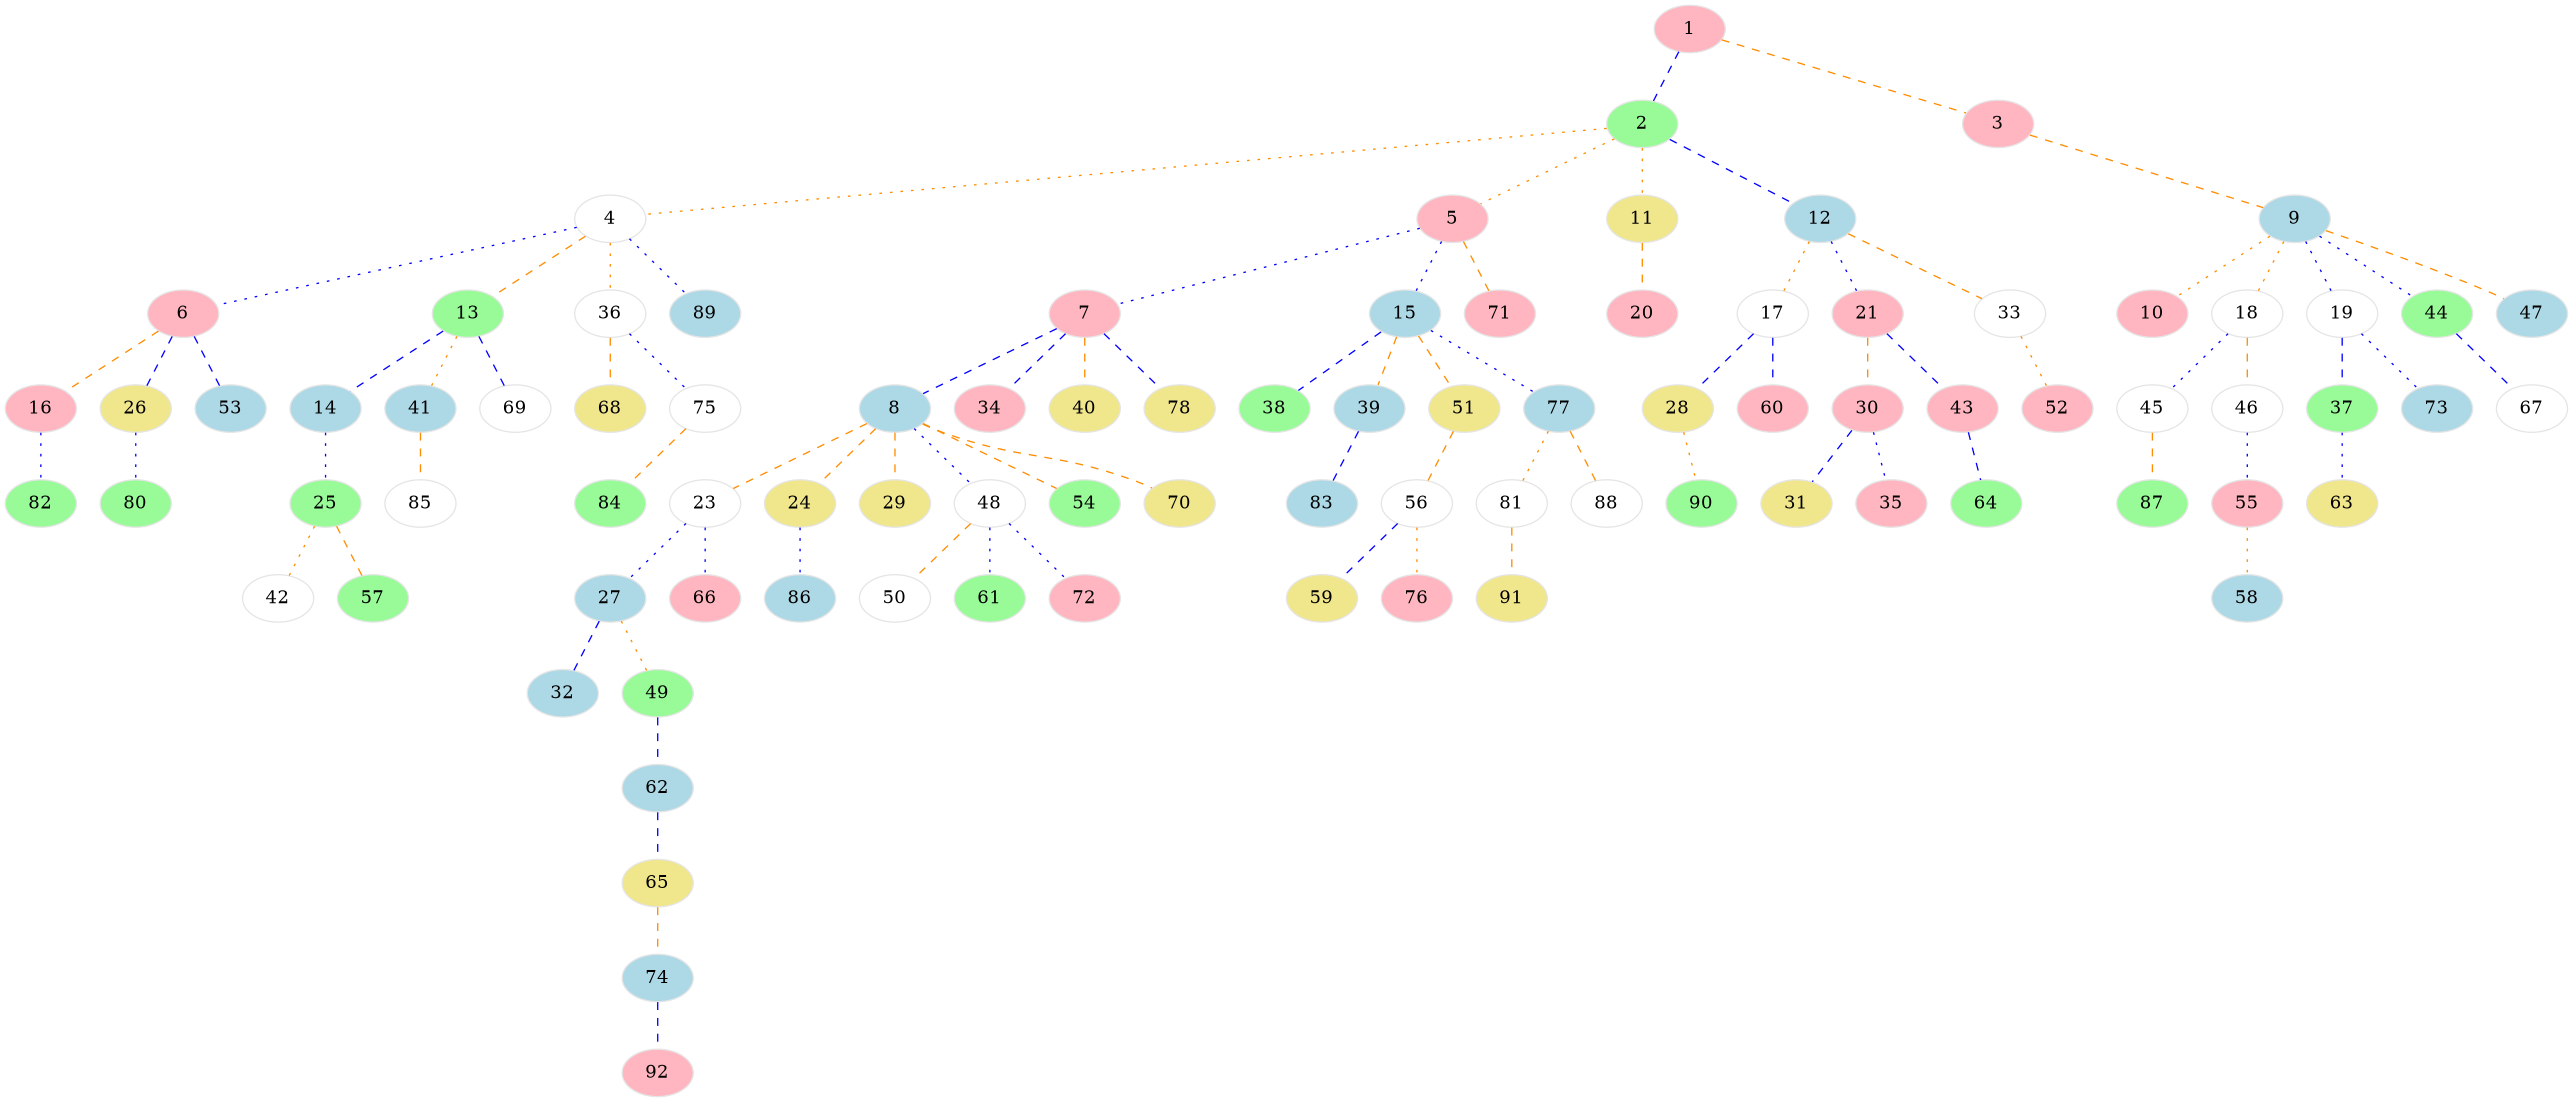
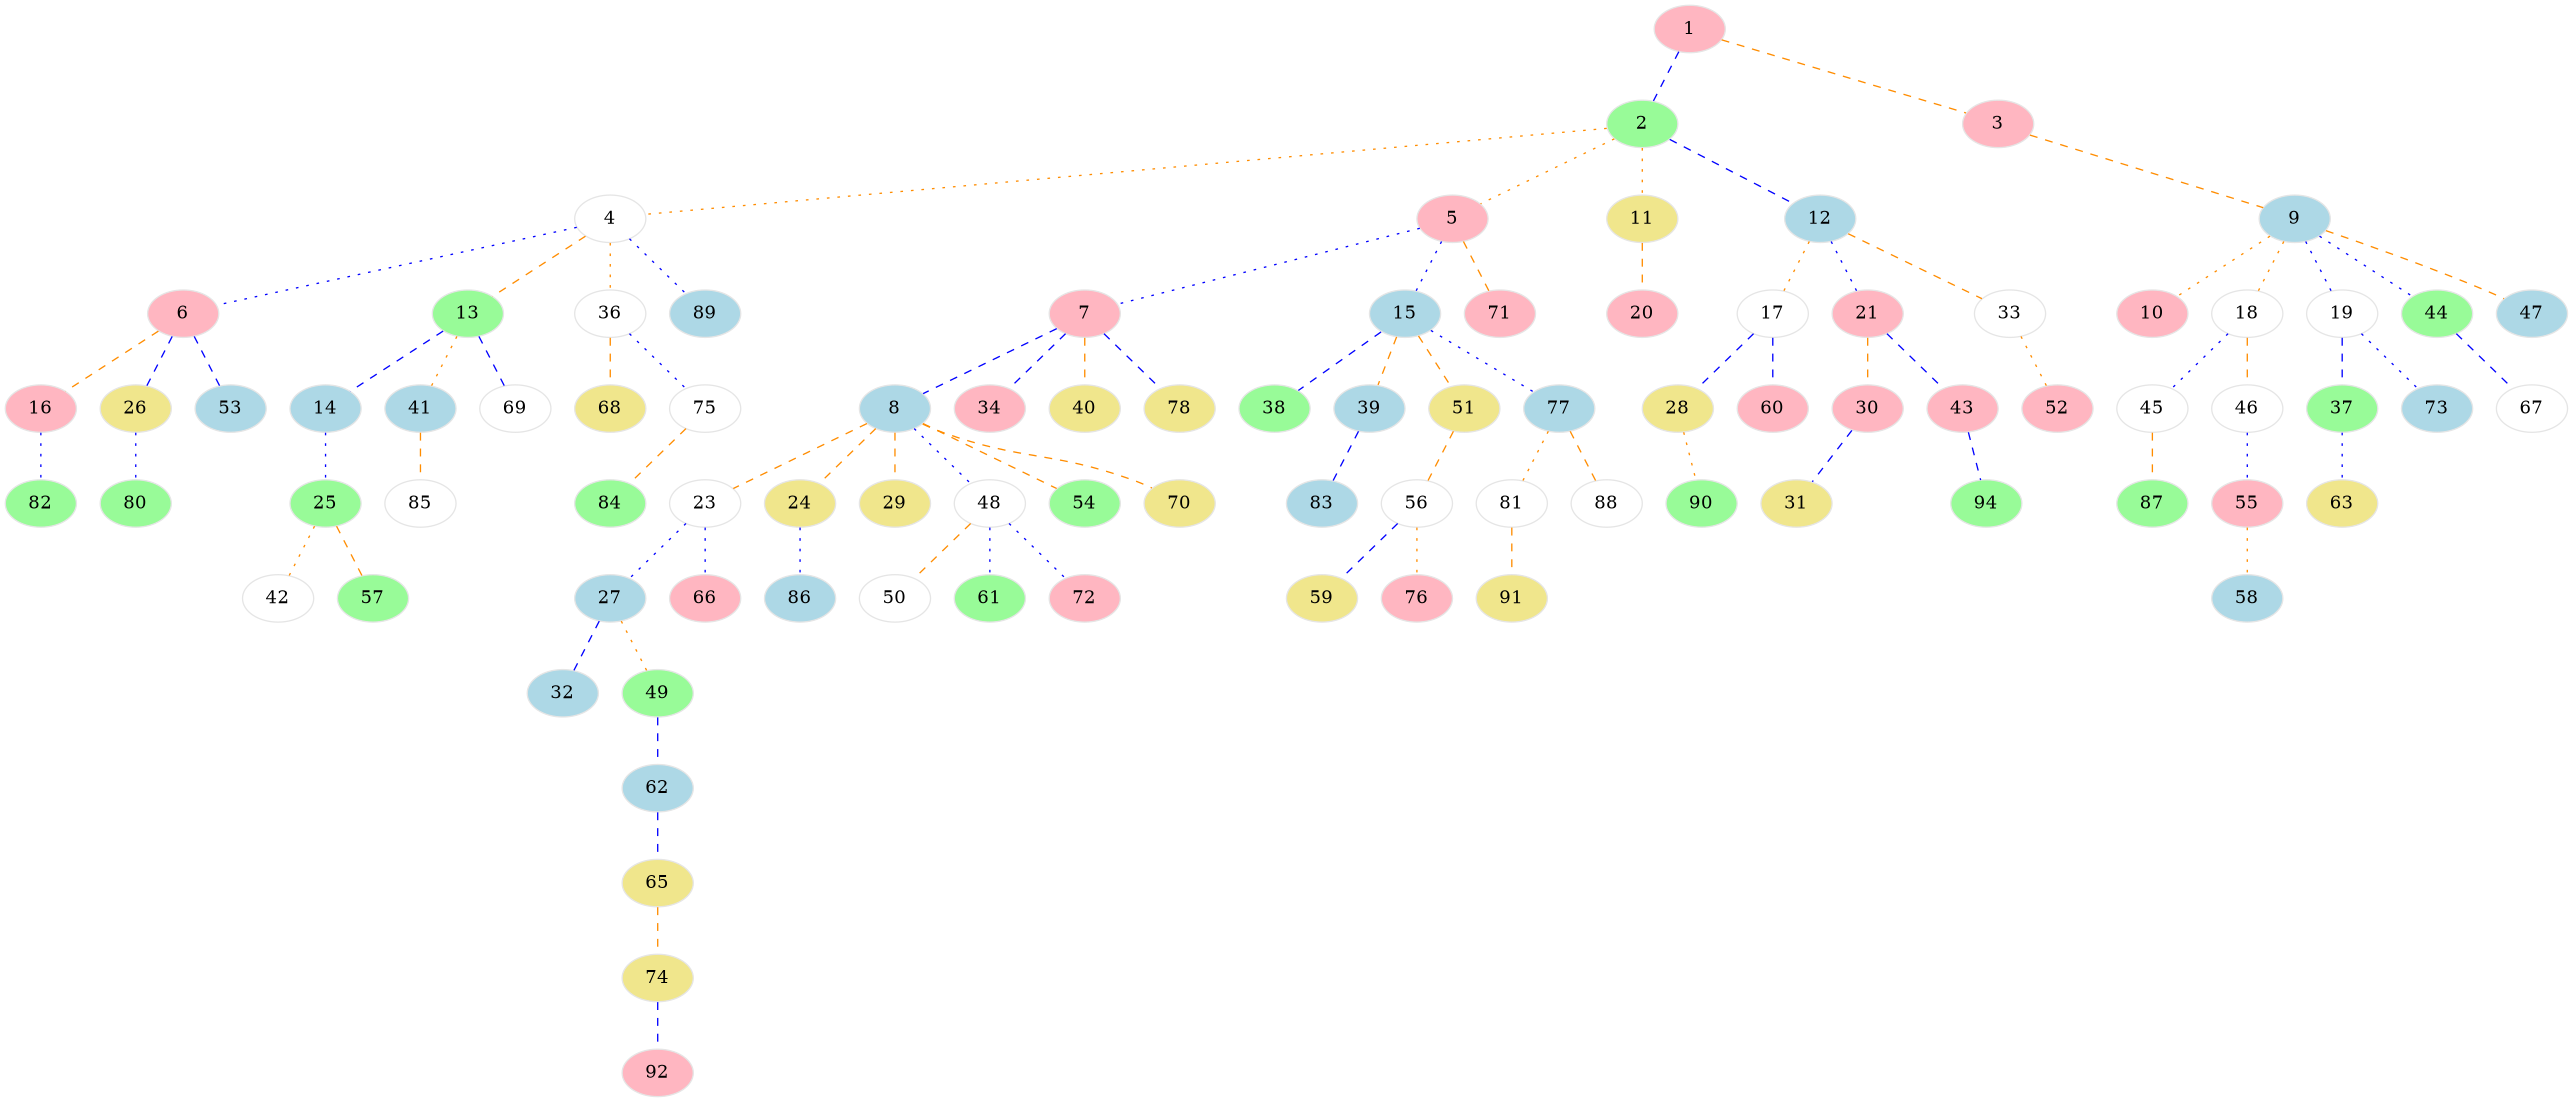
  graph {
    node [color=gray90 fillcolor=lightpink style=filled]
    edge [color=blue style=dashed]
    2 [fillcolor=palegreen]
    1
    3
    4 [fillcolor=white]
    5
    11 [fillcolor=khaki]
    12 [fillcolor=lightblue]
    9 [fillcolor=lightblue]
    6
    13 [fillcolor=palegreen]
    36 [fillcolor=white]
    89 [fillcolor=lightblue]
    7
    15 [fillcolor=lightblue]
    71
    20
    17 [fillcolor=white]
    21
    33 [fillcolor=white]
    10
    18 [fillcolor=white]
    19 [fillcolor=white]
    44 [fillcolor=palegreen]
    47 [fillcolor=lightblue]
    45 [fillcolor=white]
    87 [fillcolor=palegreen]
    16
    26 [fillcolor=khaki]
    53 [fillcolor=lightblue]
    14 [fillcolor=lightblue]
    41 [fillcolor=lightblue]
    69 [fillcolor=white]
    68 [fillcolor=khaki]
    75 [fillcolor=white]
    8 [fillcolor=lightblue]
    34
    40 [fillcolor=khaki]
    78 [fillcolor=khaki]
    38 [fillcolor=palegreen]
    39 [fillcolor=lightblue]
    51 [fillcolor=khaki]
    77 [fillcolor=lightblue]
    82 [fillcolor=palegreen]
    80 [fillcolor=palegreen]
    23 [fillcolor=white]
    24 [fillcolor=khaki]
    29 [fillcolor=khaki]
    48 [fillcolor=white]
    54 [fillcolor=palegreen]
    70 [fillcolor=khaki]
    27 [fillcolor=lightblue]
    66
    86 [fillcolor=lightblue]
    50 [fillcolor=white]
    61 [fillcolor=palegreen]
    72
    46 [fillcolor=white]
    37 [fillcolor=palegreen]
    73 [fillcolor=lightblue]
    67 [fillcolor=white]
    28 [fillcolor=khaki]
    60
    30
    43
    52
    25 [fillcolor=palegreen]
    85 [fillcolor=white]
    42 [fillcolor=white]
    57 [fillcolor=palegreen]
    83 [fillcolor=lightblue]
    56 [fillcolor=white]
    81 [fillcolor=white]
    88 [fillcolor=white]
    90 [fillcolor=palegreen]
    55
    63 [fillcolor=khaki]
    31 [fillcolor=khaki]
-   35
-   64 [fillcolor=palegreen]
+   64 [fillcolor=palegreen label=94]
    32 [fillcolor=lightblue]
    49 [fillcolor=palegreen]
    62 [fillcolor=lightblue]
    84 [fillcolor=palegreen]
    58 [fillcolor=lightblue]
    65 [fillcolor=khaki]
    59 [fillcolor=khaki]
    76
-   74 [fillcolor=lightblue]
+   74 [fillcolor=khaki]
    92
    91 [fillcolor=khaki]
    2 -- 4 [color=darkorange style=dotted]
    2 -- 5 [color=darkorange style=dotted]
    2 -- 11 [color=darkorange style=dotted]
    2 -- 12
    1 -- 2
    1 -- 3 [color=darkorange]
    3 -- 9 [color=darkorange]
    4 -- 6 [style=dotted]
    4 -- 13 [color=darkorange]
    4 -- 36 [color=darkorange style=dotted]
    4 -- 89 [style=dotted]
    5 -- 7 [style=dotted]
    5 -- 15 [style=dotted]
    5 -- 71 [color=darkorange]
    11 -- 20 [color=darkorange]
    12 -- 17 [color=darkorange style=dotted]
    12 -- 21 [style=dotted]
    12 -- 33 [color=darkorange]
    9 -- 10 [color=darkorange style=dotted]
    9 -- 18 [color=darkorange style=dotted]
    9 -- 19 [style=dotted]
    9 -- 44 [style=dotted]
    9 -- 47 [color=darkorange]
    6 -- 16 [color=darkorange]
    6 -- 26
    6 -- 53
    13 -- 14
    13 -- 41 [color=darkorange style=dotted]
    13 -- 69
    36 -- 68 [color=darkorange]
    36 -- 75 [style=dotted]
    7 -- 8
    7 -- 34
    7 -- 40 [color=darkorange]
    7 -- 78
    15 -- 38
    15 -- 39 [color=darkorange]
    15 -- 51 [color=darkorange]
    15 -- 77 [style=dotted]
    17 -- 28
    17 -- 60
    21 -- 30 [color=darkorange]
    21 -- 43
    33 -- 52 [color=darkorange style=dotted]
    18 -- 45 [style=dotted]
    18 -- 46 [color=darkorange]
    19 -- 37
    19 -- 73 [style=dotted]
    44 -- 67
    45 -- 87 [color=darkorange]
    16 -- 82 [style=dotted]
    26 -- 80 [style=dotted]
    14 -- 25 [style=dotted]
    41 -- 85 [color=darkorange]
    75 -- 84 [color=darkorange]
    8 -- 23 [color=darkorange]
    8 -- 24 [color=darkorange]
    8 -- 29 [color=darkorange]
    8 -- 48 [style=dotted]
    8 -- 54 [color=darkorange]
    8 -- 70 [color=darkorange]
    39 -- 83
    51 -- 56 [color=darkorange]
    77 -- 81 [color=darkorange style=dotted]
    77 -- 88 [color=darkorange]
    23 -- 27 [style=dotted]
    23 -- 66 [style=dotted]
    24 -- 86 [style=dotted]
    48 -- 50 [color=darkorange]
    48 -- 61 [style=dotted]
    48 -- 72 [style=dotted]
    27 -- 32
    27 -- 49 [color=darkorange style=dotted]
    46 -- 55 [style=dotted]
    37 -- 63 [style=dotted]
    28 -- 90 [color=darkorange style=dotted]
    30 -- 31
-   30 -- 35 [style=dotted]
    43 -- 64
    25 -- 42 [color=darkorange style=dotted]
    25 -- 57 [color=darkorange]
    56 -- 59
    56 -- 76 [color=darkorange style=dotted]
    81 -- 91 [color=darkorange]
    55 -- 58 [color=darkorange style=dotted]
    49 -- 62
    62 -- 65
    65 -- 74 [color=darkorange]
    74 -- 92
  }
